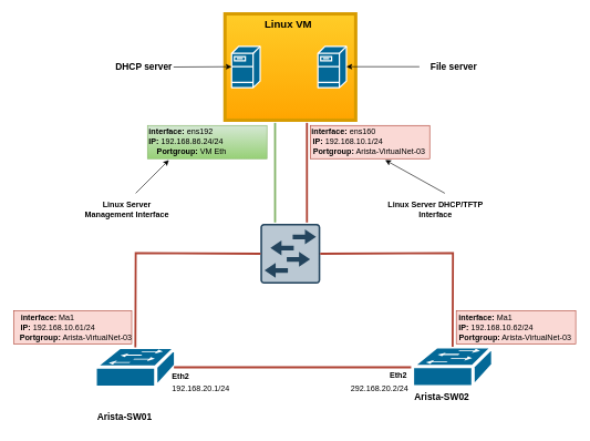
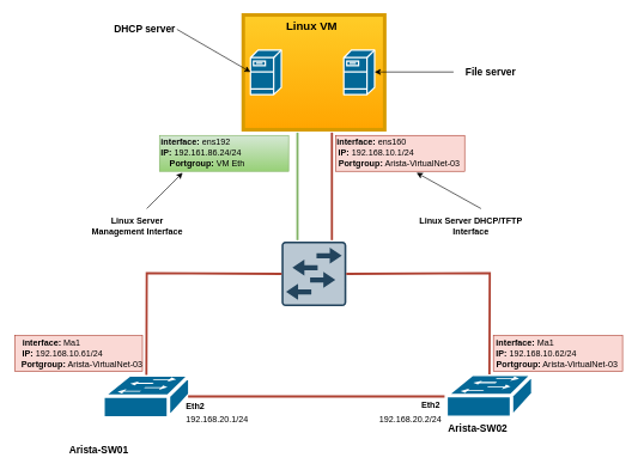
  <mxCell id="0" />
  <mxCell id="1" parent="0" />
  <mxCell id="2" value="" style="rounded=0;whiteSpace=wrap;html=1;fillColor=#fad9d5;strokeColor=#ae4132;" vertex="1" parent="1"><mxGeometry x="467" y="188" width="180" height="50" as="geometry" /></mxCell>
  <mxCell id="3" value="" style="rounded=0;whiteSpace=wrap;html=1;fillColor=#ffcd28;strokeColor=#d79b00;gradientColor=#ffa500;strokeWidth=5;" parent="1" vertex="1"><mxGeometry x="338.5" y="20" width="197" height="160" as="geometry" /></mxCell>
  <mxCell id="4" value="" style="shape=mxgraph.cisco.switches.workgroup_switch;sketch=0;html=1;pointerEvents=1;dashed=0;fillColor=#036897;strokeColor=#ffffff;strokeWidth=5;verticalLabelPosition=bottom;verticalAlign=top;align=center;outlineConnect=0;" parent="1" vertex="1"><mxGeometry x="143" y="522" width="121" height="60" as="geometry" /></mxCell>
  <mxCell id="5" value="" style="shape=mxgraph.cisco.switches.workgroup_switch;sketch=0;html=1;pointerEvents=1;dashed=0;fillColor=#036897;strokeColor=#ffffff;strokeWidth=5;verticalLabelPosition=bottom;verticalAlign=top;align=center;outlineConnect=0;" parent="1" vertex="1"><mxGeometry x="621" y="521" width="121" height="60" as="geometry" /></mxCell>
  <mxCell id="6" value="" style="shape=mxgraph.cisco.servers.fileserver;sketch=0;html=1;pointerEvents=1;dashed=0;fillColor=#036897;strokeColor=#ffffff;strokeWidth=2;verticalLabelPosition=bottom;verticalAlign=top;align=center;outlineConnect=0;" parent="1" vertex="1"><mxGeometry x="478.5" y="69" width="43" height="62" as="geometry" /></mxCell>
  <mxCell id="7" value="" style="shape=mxgraph.cisco.servers.fileserver;sketch=0;html=1;pointerEvents=1;dashed=0;fillColor=#036897;strokeColor=#ffffff;strokeWidth=2;verticalLabelPosition=bottom;verticalAlign=top;align=center;outlineConnect=0;" parent="1" vertex="1"><mxGeometry x="348.5" y="69" width="43" height="62" as="geometry" /></mxCell>
  <mxCell id="8" value="" style="sketch=0;points=[[0.015,0.015,0],[0.985,0.015,0],[0.985,0.985,0],[0.015,0.985,0],[0.25,0,0],[0.5,0,0],[0.75,0,0],[1,0.25,0],[1,0.5,0],[1,0.75,0],[0.75,1,0],[0.5,1,0],[0.25,1,0],[0,0.75,0],[0,0.5,0],[0,0.25,0]];verticalLabelPosition=bottom;html=1;verticalAlign=top;aspect=fixed;align=center;pointerEvents=1;shape=mxgraph.cisco19.rect;prIcon=workgroup_switch;fillColor=#bac8d3;strokeColor=#23445d;strokeWidth=5;" parent="1" vertex="1"><mxGeometry x="392" y="336" width="90" height="90" as="geometry" /></mxCell>
- <mxCell id="9" value="&lt;b&gt;&lt;font style=&quot;font-size: 14px;&quot;&gt;Arista-SW01&lt;/font&gt;&lt;/b&gt;" style="text;strokeColor=none;align=center;fillColor=none;html=1;verticalAlign=middle;whiteSpace=wrap;rounded=0;" parent="1" vertex="1"><mxGeometry x="143" y="611" width="89" height="30" as="geometry" /></mxCell>
+ <mxCell id="9" value="&lt;b&gt;&lt;font style=&quot;font-size: 14px;&quot;&gt;Arista-SW01&lt;/font&gt;&lt;/b&gt;" style="text;strokeColor=none;align=center;fillColor=none;html=1;verticalAlign=middle;whiteSpace=wrap;rounded=0;" parent="1" vertex="1"><mxGeometry x="93" y="611" width="89" height="30" as="geometry" /></mxCell>
  <mxCell id="10" value="&lt;b&gt;&lt;font style=&quot;font-size: 14px;&quot;&gt;Arista-SW02&lt;/font&gt;&lt;/b&gt;" style="text;strokeColor=none;align=center;fillColor=none;html=1;verticalAlign=middle;whiteSpace=wrap;rounded=0;" parent="1" vertex="1"><mxGeometry x="621" y="581" width="89" height="30" as="geometry" /></mxCell>
  <mxCell id="11" value="" style="edgeStyle=none;orthogonalLoop=1;jettySize=auto;html=1;rounded=0;exitX=1;exitY=0.5;exitDx=0;exitDy=0;" parent="1" source="12" edge="1"><mxGeometry width="80" relative="1" as="geometry"><mxPoint x="268.5" y="99.5" as="sourcePoint" /><mxPoint x="348.5" y="99.5" as="targetPoint" /><Array as="points" /></mxGeometry></mxCell>
- <mxCell id="12" value="&lt;b&gt;&lt;font style=&quot;font-size: 14px;&quot;&gt;DHCP server&lt;/font&gt;&lt;/b&gt;" style="text;strokeColor=none;align=center;fillColor=none;html=1;verticalAlign=middle;whiteSpace=wrap;rounded=0;" parent="1" vertex="1"><mxGeometry x="172" y="85" width="89" height="30" as="geometry" /></mxCell>
+ <mxCell id="12" value="&lt;b&gt;&lt;font style=&quot;font-size: 14px;&quot;&gt;DHCP server&lt;/font&gt;&lt;/b&gt;" style="text;strokeColor=none;align=center;fillColor=none;html=1;verticalAlign=middle;whiteSpace=wrap;rounded=0;" parent="1" vertex="1"><mxGeometry x="157" y="25" width="89" height="30" as="geometry" /></mxCell>
  <mxCell id="13" value="&lt;b&gt;&lt;font style=&quot;font-size: 14px;&quot;&gt;File server&lt;/font&gt;&lt;/b&gt;" style="text;strokeColor=none;align=center;fillColor=none;html=1;verticalAlign=middle;whiteSpace=wrap;rounded=0;" parent="1" vertex="1"><mxGeometry x="639" y="85" width="89" height="30" as="geometry" /></mxCell>
  <mxCell id="14" value="" style="edgeStyle=none;orthogonalLoop=1;jettySize=auto;html=1;rounded=0;" parent="1" edge="1"><mxGeometry width="80" relative="1" as="geometry"><mxPoint x="631.5" y="99.5" as="sourcePoint" /><mxPoint x="521.5" y="99.5" as="targetPoint" /><Array as="points" /></mxGeometry></mxCell>
  <mxCell id="15" value="&lt;b&gt;&lt;font style=&quot;font-size: 16px;&quot;&gt;Linux VM&lt;/font&gt;&lt;/b&gt;" style="text;strokeColor=none;align=center;fillColor=none;html=1;verticalAlign=middle;whiteSpace=wrap;rounded=0;" parent="1" vertex="1"><mxGeometry x="389" y="20" width="90" height="30" as="geometry" /></mxCell>
  <mxCell id="16" value="&lt;b&gt;interface:&lt;/b&gt; ens160" style="text;strokeColor=none;align=center;fillColor=none;html=1;verticalAlign=middle;whiteSpace=wrap;rounded=0;" parent="1" vertex="1"><mxGeometry x="468" y="188" width="99" height="20" as="geometry" /></mxCell>
  <mxCell id="17" value="&lt;b&gt;IP:&lt;/b&gt; 192.168.10.1/24" style="text;strokeColor=none;align=center;fillColor=none;html=1;verticalAlign=middle;whiteSpace=wrap;rounded=0;" parent="1" vertex="1"><mxGeometry x="467" y="198" width="114.25" height="30" as="geometry" /></mxCell>
  <mxCell id="18" value="&lt;b&gt;Eth2&lt;/b&gt;" style="text;strokeColor=none;align=center;fillColor=none;html=1;verticalAlign=middle;whiteSpace=wrap;rounded=0;" parent="1" vertex="1"><mxGeometry x="252.25" y="556" width="40" height="20" as="geometry" /></mxCell>
- <mxCell id="19" value="292.168.20.2/24" style="text;strokeColor=none;align=center;fillColor=none;html=1;verticalAlign=middle;whiteSpace=wrap;rounded=0;" parent="1" vertex="1"><mxGeometry x="520.5" y="570" width="100.5" height="30" as="geometry" /></mxCell>
+ <mxCell id="19" value="192.168.20.2/24" style="text;strokeColor=none;align=center;fillColor=none;html=1;verticalAlign=middle;whiteSpace=wrap;rounded=0;" parent="1" vertex="1"><mxGeometry x="520.5" y="570" width="100.5" height="30" as="geometry" /></mxCell>
  <mxCell id="20" value="192.168.20.1/24" style="text;strokeColor=none;align=center;fillColor=none;html=1;verticalAlign=middle;whiteSpace=wrap;rounded=0;" parent="1" vertex="1"><mxGeometry x="252" y="570" width="100.5" height="30" as="geometry" /></mxCell>
  <mxCell id="21" value="" style="shape=image;html=1;verticalAlign=top;verticalLabelPosition=bottom;labelBackgroundColor=#ffffff;imageAspect=0;aspect=fixed;image=https://cdn1.iconfinder.com/data/icons/unicons-line-vol-4/24/linux-128.png;imageBackground=none;" vertex="1" parent="1"><mxGeometry x="366" y="50" width="130" height="130" as="geometry" /></mxCell>
  <mxCell id="22" value="&lt;b&gt;Portgroup:&lt;/b&gt; Arista-VirtualNet-03" style="text;strokeColor=none;align=center;fillColor=none;html=1;verticalAlign=middle;whiteSpace=wrap;rounded=0;" vertex="1" parent="1"><mxGeometry x="466" y="218" width="180" height="20" as="geometry" /></mxCell>
  <mxCell id="23" value="" style="rounded=0;whiteSpace=wrap;html=1;fillColor=#d5e8d4;gradientColor=#97d077;strokeColor=#82b366;" vertex="1" parent="1"><mxGeometry x="221.75" y="188" width="180" height="50" as="geometry" /></mxCell>
  <mxCell id="24" value="&lt;b&gt;interface:&lt;/b&gt; ens192" style="text;strokeColor=none;align=center;fillColor=none;html=1;verticalAlign=middle;whiteSpace=wrap;rounded=0;" vertex="1" parent="1"><mxGeometry x="222.75" y="188" width="99" height="20" as="geometry" /></mxCell>
- <mxCell id="25" value="&lt;b&gt;IP:&lt;/b&gt; 192.168.86.24/24" style="text;strokeColor=none;align=center;fillColor=none;html=1;verticalAlign=middle;whiteSpace=wrap;rounded=0;" vertex="1" parent="1"><mxGeometry x="219.75" y="198" width="120.25" height="30" as="geometry" /></mxCell>
+ <mxCell id="25" value="&lt;b&gt;IP:&lt;/b&gt; 192.161.86.24/24" style="text;strokeColor=none;align=center;fillColor=none;html=1;verticalAlign=middle;whiteSpace=wrap;rounded=0;" vertex="1" parent="1"><mxGeometry x="219.75" y="198" width="120.25" height="30" as="geometry" /></mxCell>
  <mxCell id="26" value="&lt;b&gt;Portgroup:&lt;/b&gt;&amp;nbsp;VM Eth" style="text;strokeColor=none;align=center;fillColor=none;html=1;verticalAlign=middle;whiteSpace=wrap;rounded=0;" vertex="1" parent="1"><mxGeometry x="218.75" y="218" width="138.75" height="20" as="geometry" /></mxCell>
  <mxCell id="27" value="" style="endArrow=none;html=1;rounded=0;entryX=0.363;entryY=1.016;entryDx=0;entryDy=0;entryPerimeter=0;strokeWidth=3;fillColor=#fad9d5;strokeColor=#ae4132;" edge="1" parent="1"><mxGeometry width="50" height="50" relative="1" as="geometry"><mxPoint x="462" y="334" as="sourcePoint" /><mxPoint x="462" y="184" as="targetPoint" /></mxGeometry></mxCell>
  <mxCell id="28" value="" style="endArrow=none;html=1;rounded=0;exitX=0.5;exitY=1;exitDx=0;exitDy=0;strokeWidth=3;entryX=0.98;entryY=0.5;entryDx=0;entryDy=0;entryPerimeter=0;fillColor=#fad9d5;strokeColor=#ae4132;" edge="1" parent="1" target="4"><mxGeometry width="50" height="50" relative="1" as="geometry"><mxPoint x="619" y="552" as="sourcePoint" /><mxPoint x="302" y="670" as="targetPoint" /></mxGeometry></mxCell>
  <mxCell id="29" value="" style="endArrow=none;html=1;rounded=0;entryX=0;entryY=0.5;entryDx=0;entryDy=0;entryPerimeter=0;exitX=0.5;exitY=0;exitDx=0;exitDy=0;exitPerimeter=0;strokeWidth=3;fillColor=#fad9d5;strokeColor=#ae4132;" edge="1" parent="1" source="4" target="8"><mxGeometry width="50" height="50" relative="1" as="geometry"><mxPoint x="412" y="738" as="sourcePoint" /><mxPoint x="413" y="582" as="targetPoint" /><Array as="points"><mxPoint x="204" y="380" /></Array></mxGeometry></mxCell>
  <mxCell id="30" value="" style="endArrow=none;html=1;rounded=0;entryX=0.5;entryY=0;entryDx=0;entryDy=0;entryPerimeter=0;exitX=1;exitY=0.5;exitDx=0;exitDy=0;exitPerimeter=0;strokeWidth=3;fillColor=#fad9d5;strokeColor=#ae4132;" edge="1" parent="1" source="8" target="5"><mxGeometry width="50" height="50" relative="1" as="geometry"><mxPoint x="492" y="366" as="sourcePoint" /><mxPoint x="493" y="210" as="targetPoint" /><Array as="points"><mxPoint x="682" y="380" /></Array></mxGeometry></mxCell>
  <mxCell id="31" value="" style="endArrow=none;html=1;rounded=0;entryX=0.363;entryY=1.016;entryDx=0;entryDy=0;entryPerimeter=0;strokeWidth=3;fillColor=#d5e8d4;gradientColor=#97d077;strokeColor=#82b366;" edge="1" parent="1"><mxGeometry width="50" height="50" relative="1" as="geometry"><mxPoint x="414" y="334" as="sourcePoint" /><mxPoint x="414" y="184" as="targetPoint" /></mxGeometry></mxCell>
  <mxCell id="32" value="" style="rounded=0;whiteSpace=wrap;html=1;fillColor=#fad9d5;strokeColor=#ae4132;" vertex="1" parent="1"><mxGeometry x="687" y="467" width="180" height="50" as="geometry" /></mxCell>
  <mxCell id="33" value="&lt;b&gt;interface:&lt;/b&gt;&amp;nbsp;Ma1" style="text;strokeColor=none;align=center;fillColor=none;html=1;verticalAlign=middle;whiteSpace=wrap;rounded=0;" vertex="1" parent="1"><mxGeometry x="687" y="467" width="88.5" height="20" as="geometry" /></mxCell>
  <mxCell id="34" value="&lt;b&gt;IP:&lt;/b&gt; 192.168.10.62/24" style="text;strokeColor=none;align=center;fillColor=none;html=1;verticalAlign=middle;whiteSpace=wrap;rounded=0;" vertex="1" parent="1"><mxGeometry x="687" y="477" width="119.5" height="30" as="geometry" /></mxCell>
  <mxCell id="35" value="&lt;b&gt;Portgroup:&lt;/b&gt; Arista-VirtualNet-03" style="text;strokeColor=none;align=center;fillColor=none;html=1;verticalAlign=middle;whiteSpace=wrap;rounded=0;" vertex="1" parent="1"><mxGeometry x="686" y="497" width="180" height="20" as="geometry" /></mxCell>
  <mxCell id="36" value="" style="rounded=0;whiteSpace=wrap;html=1;fillColor=#fad9d5;strokeColor=#ae4132;" vertex="1" parent="1"><mxGeometry y="467" width="178" height="50" as="geometry" x="20" /></mxCell>
  <mxCell id="37" value="&lt;b&gt;interface:&lt;/b&gt;&amp;nbsp;Ma1" style="text;strokeColor=none;align=center;fillColor=none;html=1;verticalAlign=middle;whiteSpace=wrap;rounded=0;" vertex="1" parent="1"><mxGeometry x="27" y="467" width="88.5" height="20" as="geometry" /></mxCell>
  <mxCell id="38" value="&lt;b&gt;IP:&lt;/b&gt; 192.168.10.61/24" style="text;strokeColor=none;align=center;fillColor=none;html=1;verticalAlign=middle;whiteSpace=wrap;rounded=0;" vertex="1" parent="1"><mxGeometry x="27" y="477" width="119.5" height="30" as="geometry" /></mxCell>
  <mxCell id="39" value="&lt;b&gt;Portgroup:&lt;/b&gt; Arista-VirtualNet-03" style="text;strokeColor=none;align=center;fillColor=none;html=1;verticalAlign=middle;whiteSpace=wrap;rounded=0;" vertex="1" parent="1"><mxGeometry x="24" y="497" width="180" height="20" as="geometry" /></mxCell>
  <mxCell id="40" value="&lt;b&gt;Eth2&lt;/b&gt;" style="text;strokeColor=none;align=center;fillColor=none;html=1;verticalAlign=middle;whiteSpace=wrap;rounded=0;" vertex="1" parent="1"><mxGeometry x="580" y="554" width="40" height="20" as="geometry" /></mxCell>
  <mxCell id="41" value="" style="endArrow=classic;html=1;rounded=0;" edge="1" parent="1"><mxGeometry width="50" height="50" relative="1" as="geometry"><mxPoint x="204" y="290" as="sourcePoint" /><mxPoint x="254" y="240" as="targetPoint" /></mxGeometry></mxCell>
  <mxCell id="42" value="Linux Server Management Interface" style="text;strokeColor=none;align=center;fillColor=none;html=1;verticalAlign=middle;whiteSpace=wrap;rounded=0;fontStyle=1" vertex="1" parent="1"><mxGeometry x="115.5" y="300" width="150" height="30" as="geometry" /></mxCell>
  <mxCell id="43" value="" style="endArrow=classic;html=1;rounded=0;" edge="1" parent="1"><mxGeometry width="50" height="50" relative="1" as="geometry"><mxPoint x="669.75" y="290" as="sourcePoint" /><mxPoint x="580" y="240" as="targetPoint" /></mxGeometry></mxCell>
  <mxCell id="44" value="Linux Server DHCP/TFTP Interface" style="text;strokeColor=none;align=center;fillColor=none;html=1;verticalAlign=middle;whiteSpace=wrap;rounded=0;fontStyle=1" vertex="1" parent="1"><mxGeometry x="581.25" y="300" width="150" height="30" as="geometry" /></mxCell>
